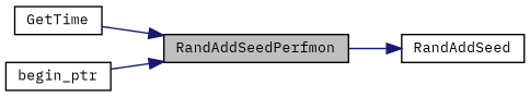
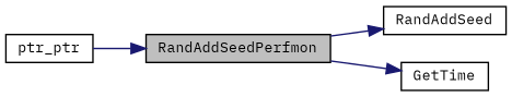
  digraph {
    fontname="IBM Plex Mono"
    rankdir=LR
    node [color=black fillcolor=white fontname="IBM Plex Mono" fontsize=10 shape=record style=filled]
    edge [color=midnightblue fontname="IBM Plex Mono" fontsize=10 labelfontname=Helvetica labelfontsize=10 style=solid]
    n1 [fillcolor=grey75 fontcolor=black height=0.2 label=RandAddSeedPerfmon width=0.4]
    n2 [height=0.2 label=RandAddSeed width=0.4]
    n3 [height=0.2 label=GetTime width=0.4]
-   n4 [height=0.2 label=begin_ptr width=0.4]
+   n4 [height=0.2 label=ptr_ptr width=0.4]
    n1 -> n2
-   n3 -> n1
+   n1 -> n3
    n4 -> n1
  }
